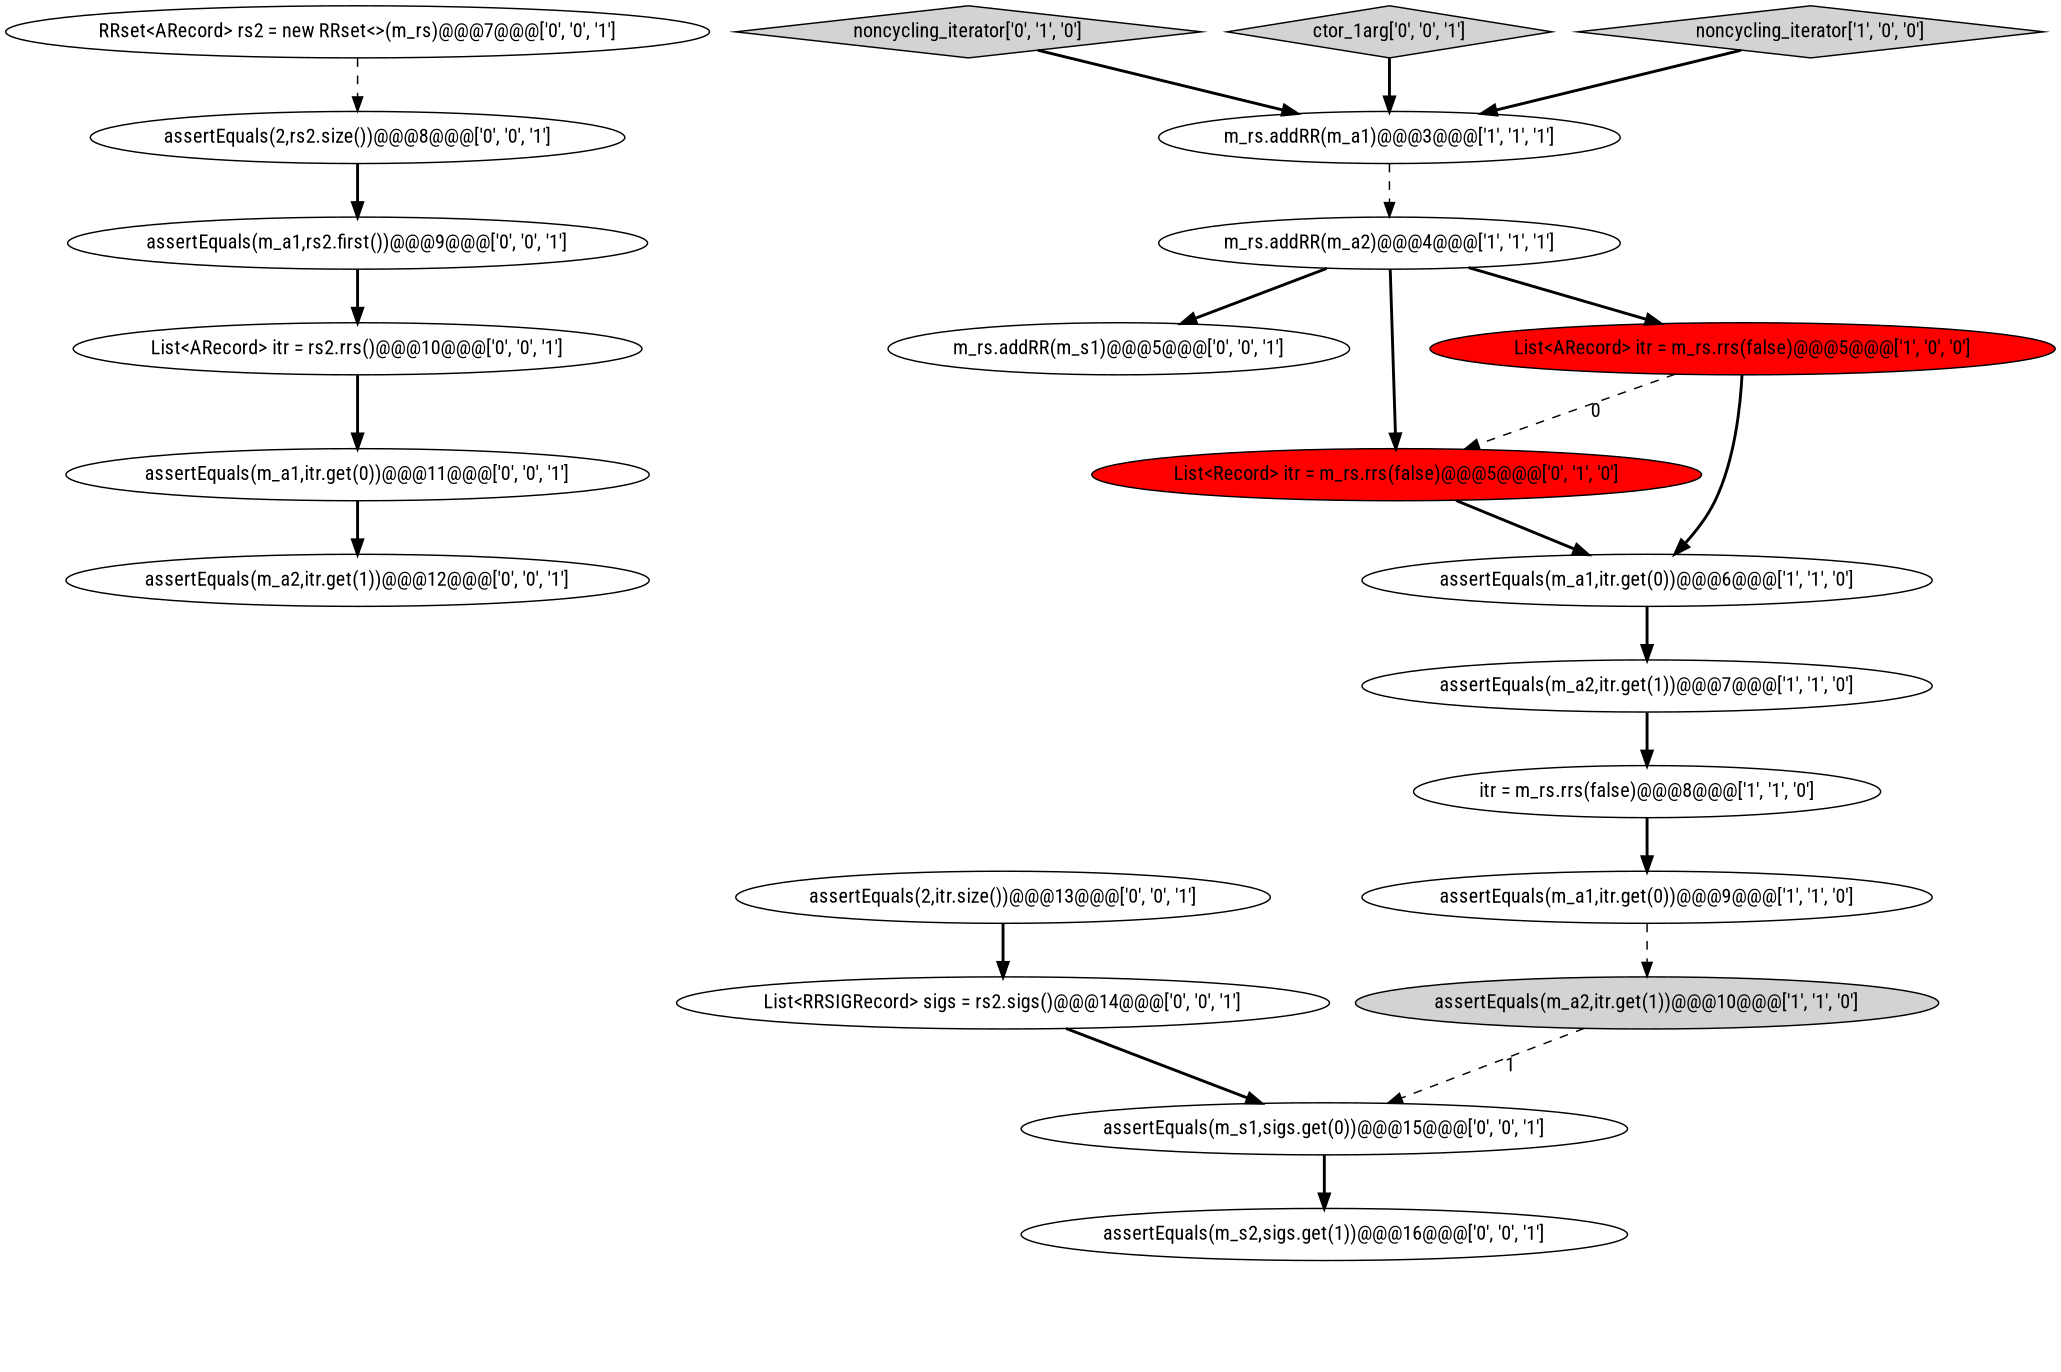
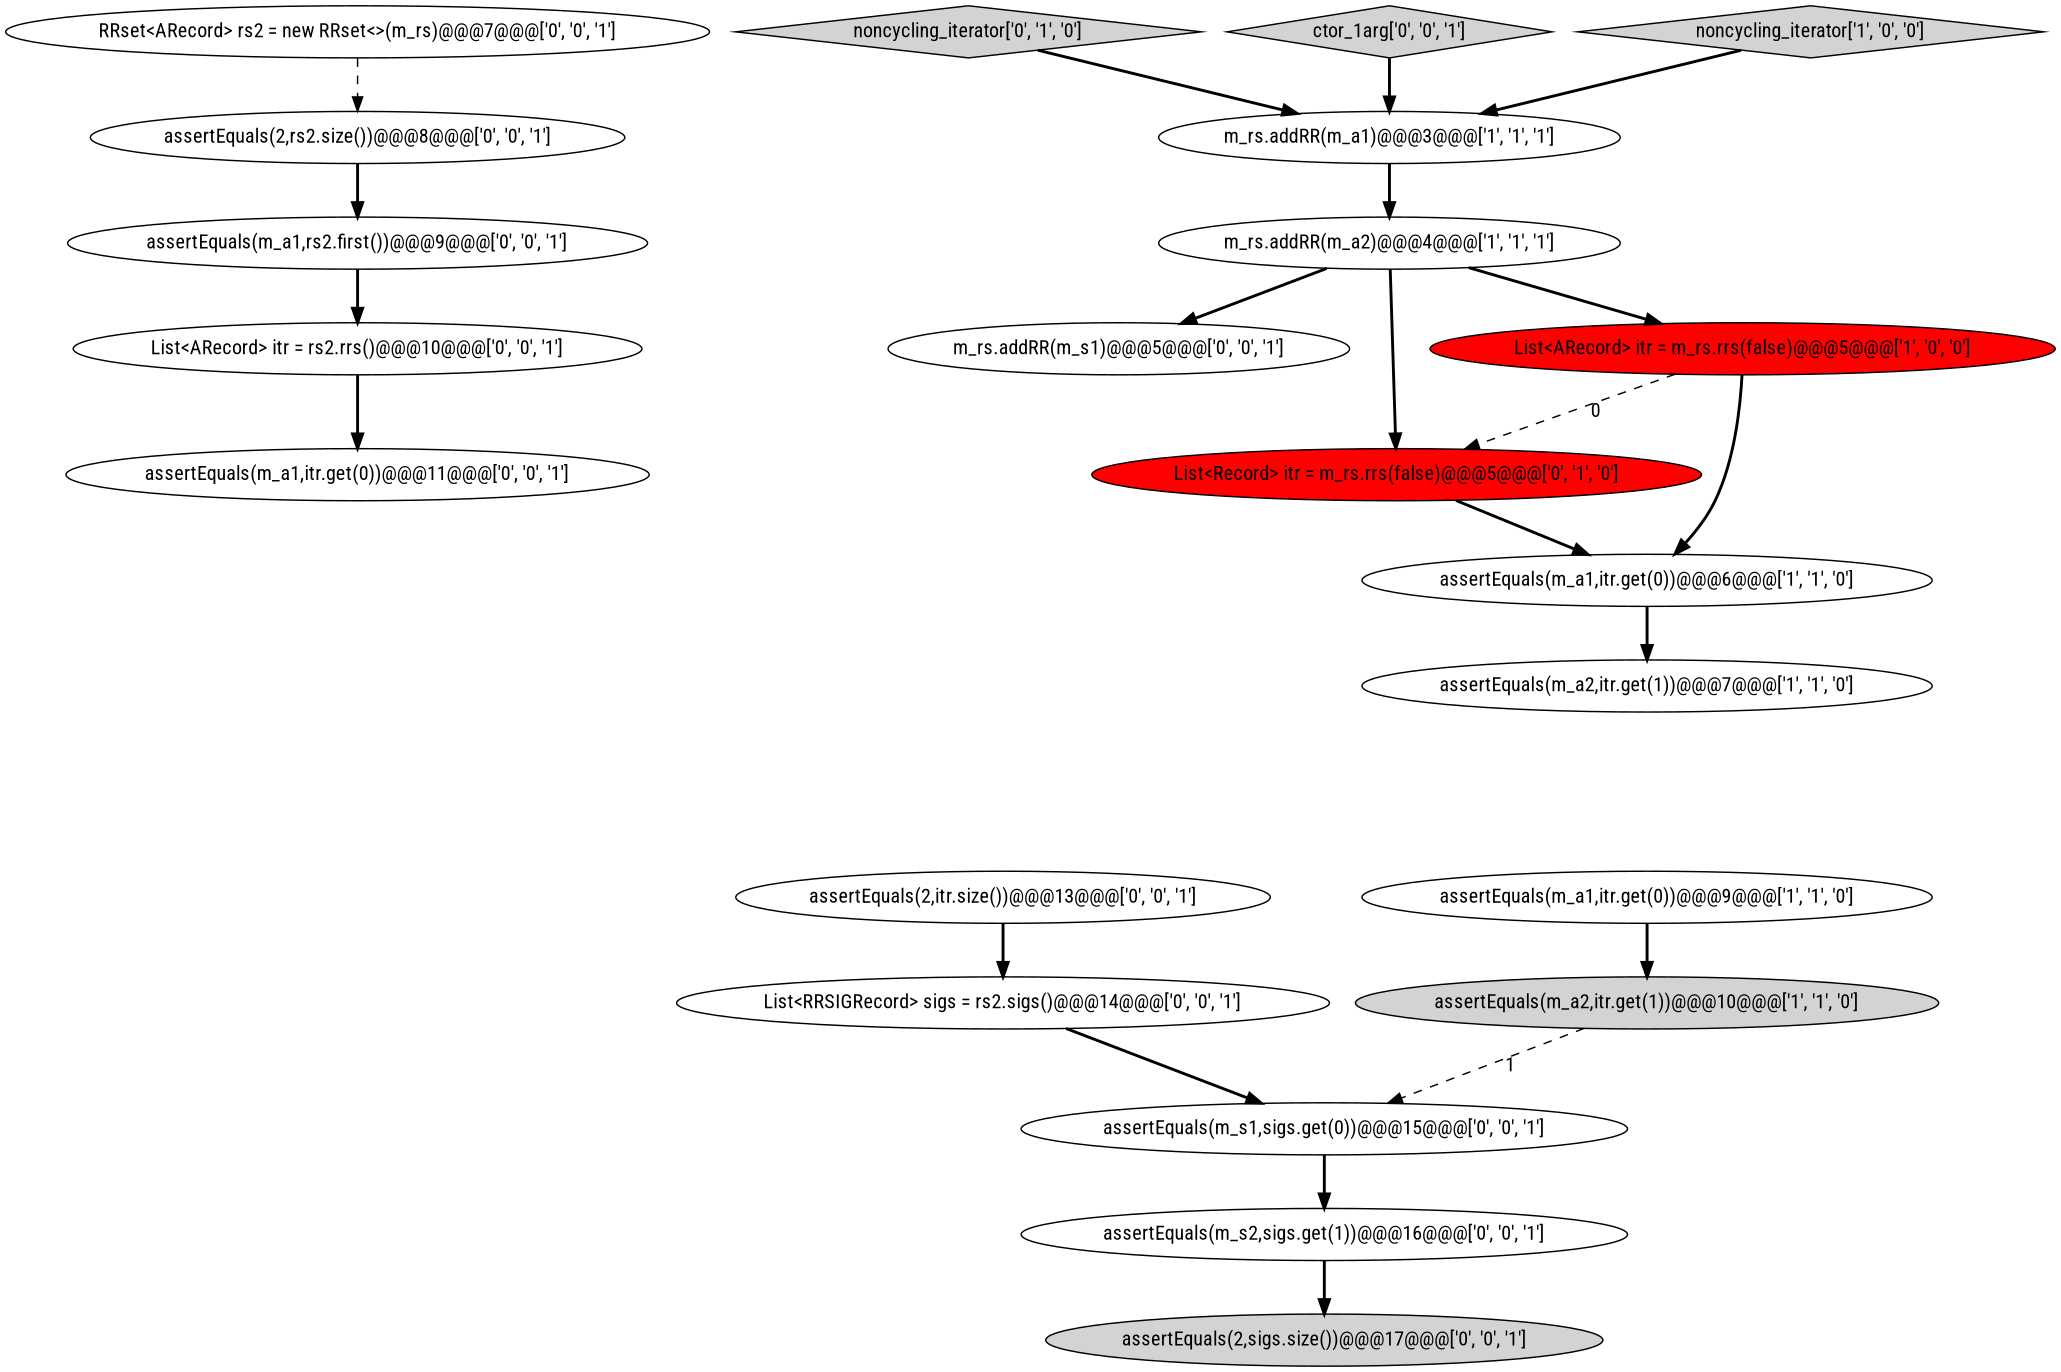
  digraph {
    fontname="Roboto Condensed"
    node [fillcolor=white fontname="Roboto Condensed" shape=ellipse style=filled]
    edge [fontname="Roboto Condensed" style=bold]
    n1 [label="assertEquals(m_a1,itr.get(0))@@@11@@@['0', '0', '1']"]
-   n2 [label="assertEquals(m_a2,itr.get(1))@@@12@@@['0', '0', '1']"]
    n3 [label="assertEquals(2,itr.size())@@@13@@@['0', '0', '1']"]
    n4 [label="List<RRSIGRecord> sigs = rs2.sigs()@@@14@@@['0', '0', '1']"]
    n5 [label="assertEquals(m_a1,itr.get(0))@@@9@@@['1', '1', '0']"]
    n6 [fillcolor=lightgray label="assertEquals(m_a2,itr.get(1))@@@10@@@['1', '1', '0']"]
    n7 [label="assertEquals(m_s1,sigs.get(0))@@@15@@@['0', '0', '1']"]
    n8 [label="m_rs.addRR(m_s1)@@@5@@@['0', '0', '1']"]
    n9 [label="m_rs.addRR(m_a1)@@@3@@@['1', '1', '1']"]
    n10 [label="m_rs.addRR(m_a2)@@@4@@@['1', '1', '1']"]
    n11 [fillcolor=red label="List<Record> itr = m_rs.rrs(false)@@@5@@@['0', '1', '0']"]
    n12 [fillcolor=red label="List<ARecord> itr = m_rs.rrs(false)@@@5@@@['1', '0', '0']"]
    n13 [label="assertEquals(m_a1,itr.get(0))@@@6@@@['1', '1', '0']"]
    n14 [label="assertEquals(m_a2,itr.get(1))@@@7@@@['1', '1', '0']"]
-   n15 [label="itr = m_rs.rrs(false)@@@8@@@['1', '1', '0']"]
    n16 [label="assertEquals(m_s2,sigs.get(1))@@@16@@@['0', '0', '1']"]
+   n17 [fillcolor=lightgray label="assertEquals(2,sigs.size())@@@17@@@['0', '0', '1']"]
    n18 [label="RRset<ARecord> rs2 = new RRset<>(m_rs)@@@7@@@['0', '0', '1']"]
    n19 [label="assertEquals(2,rs2.size())@@@8@@@['0', '0', '1']"]
    n20 [label="assertEquals(m_a1,rs2.first())@@@9@@@['0', '0', '1']"]
    n21 [label="List<ARecord> itr = rs2.rrs()@@@10@@@['0', '0', '1']"]
    n22 [fillcolor=lightgray label="noncycling_iterator['0', '1', '0']" shape=diamond]
    n23 [fillcolor=lightgray label="ctor_1arg['0', '0', '1']" shape=diamond]
    n24 [fillcolor=lightgray label="noncycling_iterator['1', '0', '0']" shape=diamond]
-   n1 -> n2
    n3 -> n4
    n4 -> n7
-   n5 -> n6 [style=dashed]
+   n5 -> n6
    n6 -> n7 [label=1 style=dashed]
    n7 -> n16
-   n9 -> n10 [style=dashed]
+   n9 -> n10
    n10 -> n8
    n10 -> n11
    n10 -> n12
    n11 -> n13
    n12 -> n11 [label=0 style=dashed]
    n12 -> n13
    n13 -> n14
-   n14 -> n15
-   n15 -> n5
+   n16 -> n17
    n18 -> n19 [style=dashed]
    n19 -> n20
    n20 -> n21
    n21 -> n1
    n22 -> n9
    n23 -> n9
    n24 -> n9
  }
